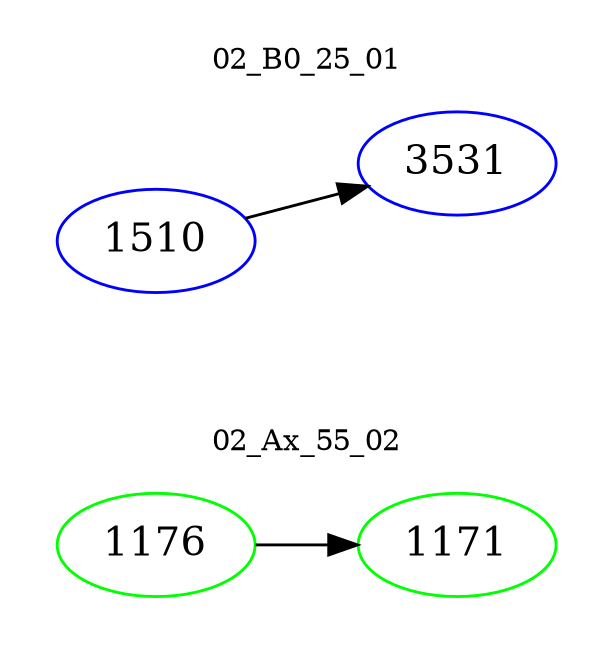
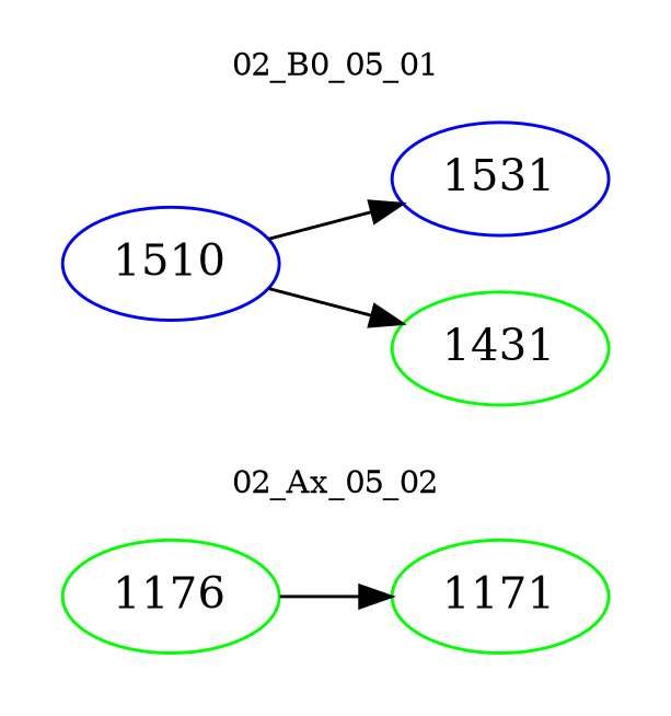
  digraph {
    rankdir=LR
    node [color=green]
    edge [color=black]
    n1 [label=1176]
    n2 [label=1171]
    n3 [color=blue label=1510]
-   n5 [color=blue label=3531]
+   n4 [label=1431]
+   n5 [color=blue label=1531]
    subgraph cluster_1 {
      color=white
      fontsize=10
-     label="02_Ax_55_02"
+     label="02_Ax_05_02"
      n1
      n2
    }
    subgraph cluster_2 {
      color=white
      fontsize=10
-     label="02_B0_25_01"
+     label="02_B0_05_01"
      n3
+     n4
      n5
    }
    n1 -> n2
+   n3 -> n4
    n3 -> n5
  }
